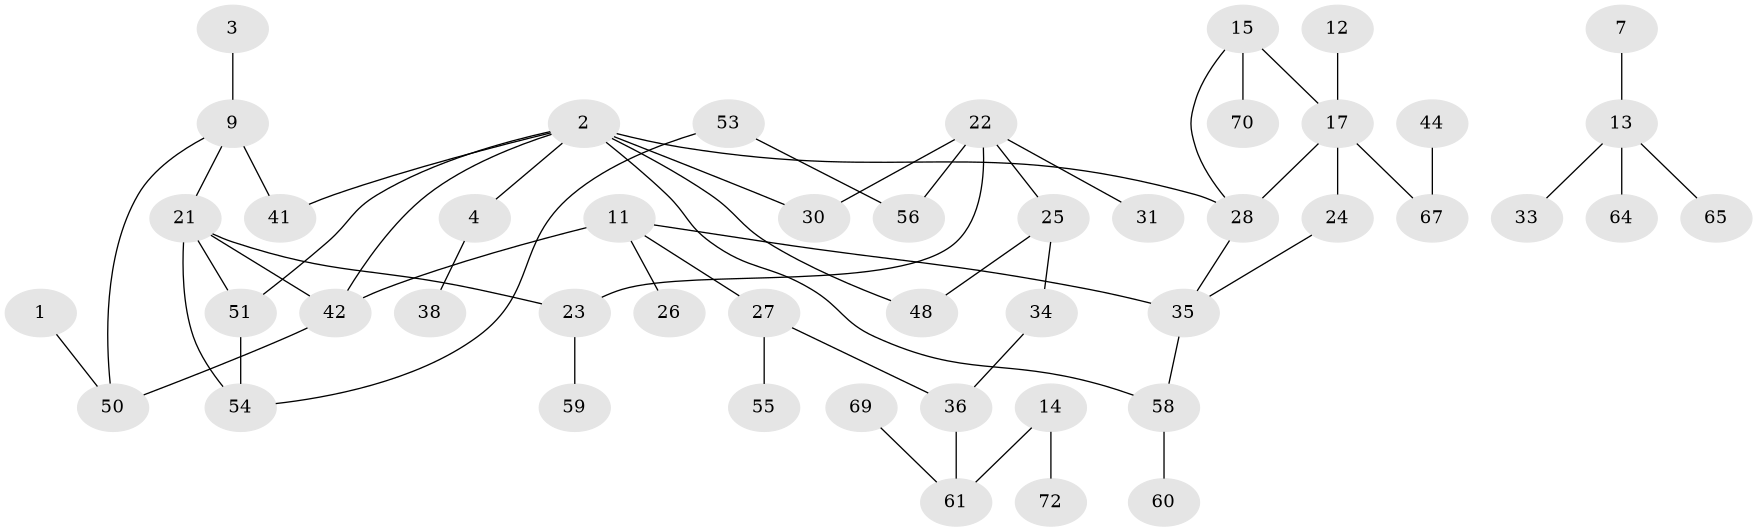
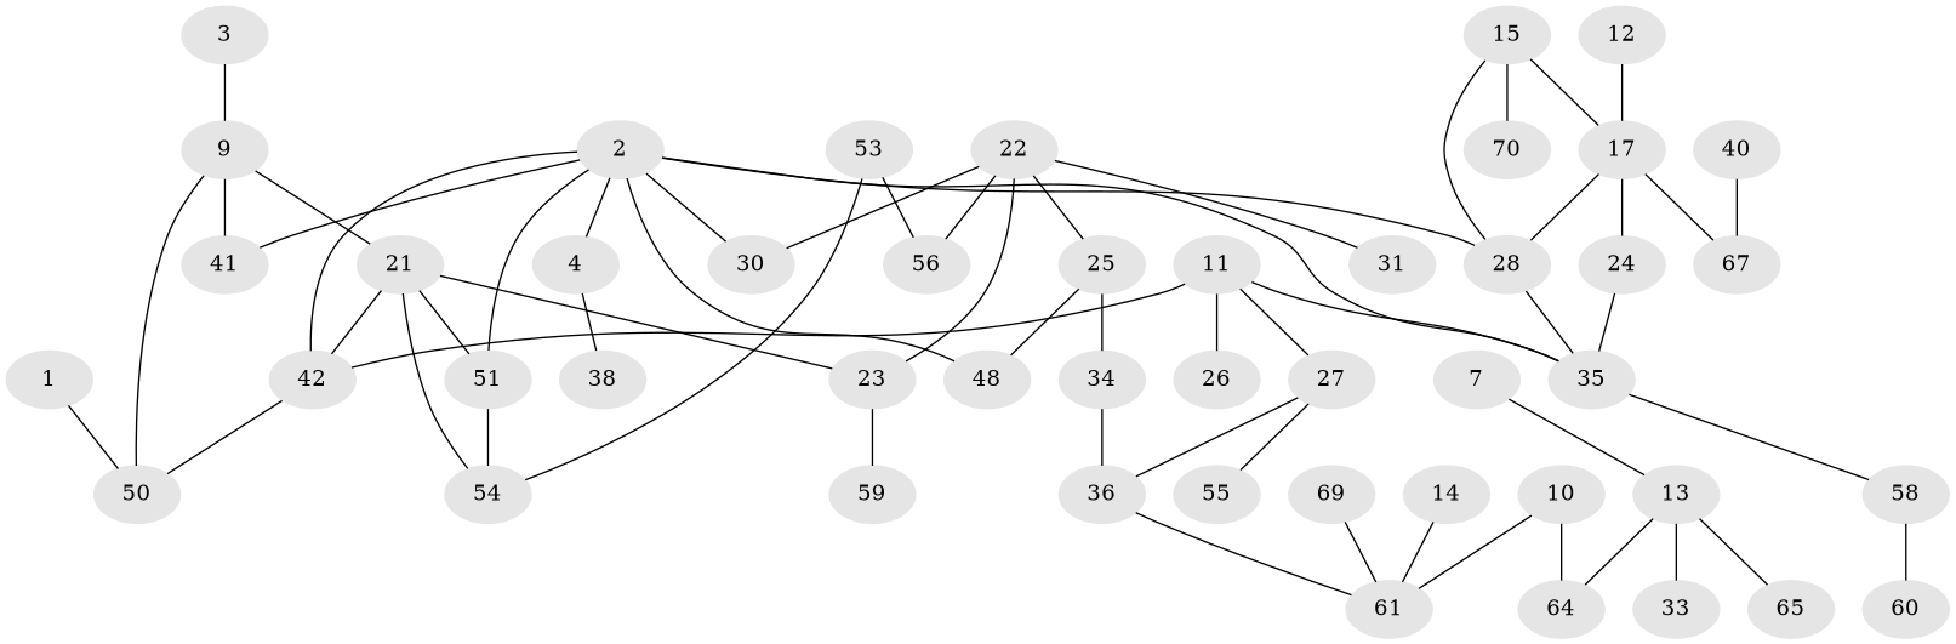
  graph {
    node [color=gray90 style=filled]
    edge [weight=1.0]
    1
    50
    2
    4
    28
    30
    35
    41
    42
    48
    51
    38
    58
    54
    3
    9
    21
    7
    13
    33
    64
    65
    23
+   10
    61
    11
    26
    27
    36
    55
    12
    17
    24
    67
    14
-   72
    15
    70
    59
    22
    31
    25
    56
    34
    n45 [label=69]
-   44
+   44 [label=40]
    53
    60
    1 -- 50
    2 -- 4
    2 -- 28
    2 -- 30
-   2 -- 58
+   2 -- 35
    2 -- 41
    2 -- 42
    2 -- 48
    2 -- 51
    4 -- 38
    28 -- 35
    35 -- 58
    42 -- 50
    51 -- 54
    58 -- 60 [weight=2.0]
    3 -- 9
    9 -- 50
    9 -- 41 [weight=2.0]
    9 -- 21
    21 -- 42
    21 -- 51
    21 -- 54
    21 -- 23 [weight=2.0]
    7 -- 13
    13 -- 33
    13 -- 64
    13 -- 65
    23 -- 59
+   10 -- 64
+   10 -- 61
    11 -- 35
    11 -- 42
    11 -- 26 [weight=2.0]
    11 -- 27
    27 -- 36
    27 -- 55
    36 -- 61
    12 -- 17
    17 -- 28
    17 -- 24
    17 -- 67
    24 -- 35
    14 -- 61
-   14 -- 72
    15 -- 28
    15 -- 17 [weight=2.0]
    15 -- 70
    22 -- 30
    22 -- 23
    22 -- 31
    22 -- 25
    22 -- 56
    25 -- 48
    25 -- 34
    34 -- 36
    n45 -- 61
    44 -- 67
    53 -- 54
    53 -- 56
  }
